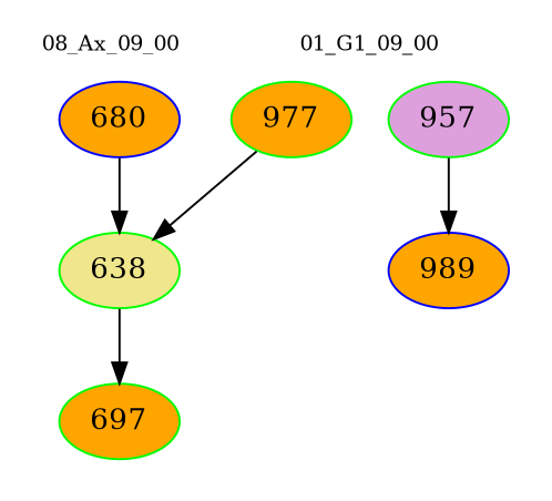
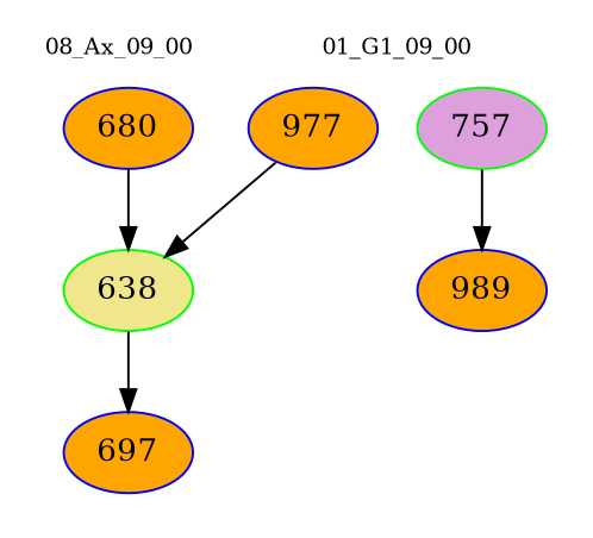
  digraph {
    node [color=blue fillcolor=orange style=filled]
    edge [color=black]
    n1 [label=680]
    n2 [color=green fillcolor=khaki label=638]
-   n3 [color=green label=697]
-   n4 [color=green label=977]
-   n5 [color=green fillcolor=plum label=957]
+   n3 [label=697]
+   n4 [label=977]
+   n5 [color=green fillcolor=plum label=757]
    n6 [label=989]
    subgraph cluster_1 {
      color=white
      fontsize=10
      label="08_Ax_09_00"
      n1
      n2
      n3
    }
    subgraph cluster_2 {
      color=white
      fontsize=10
      label="01_G1_09_00"
      n4
      n5
      n6
    }
    n1 -> n2
    n2 -> n3
    n4 -> n2
    n5 -> n6
  }
